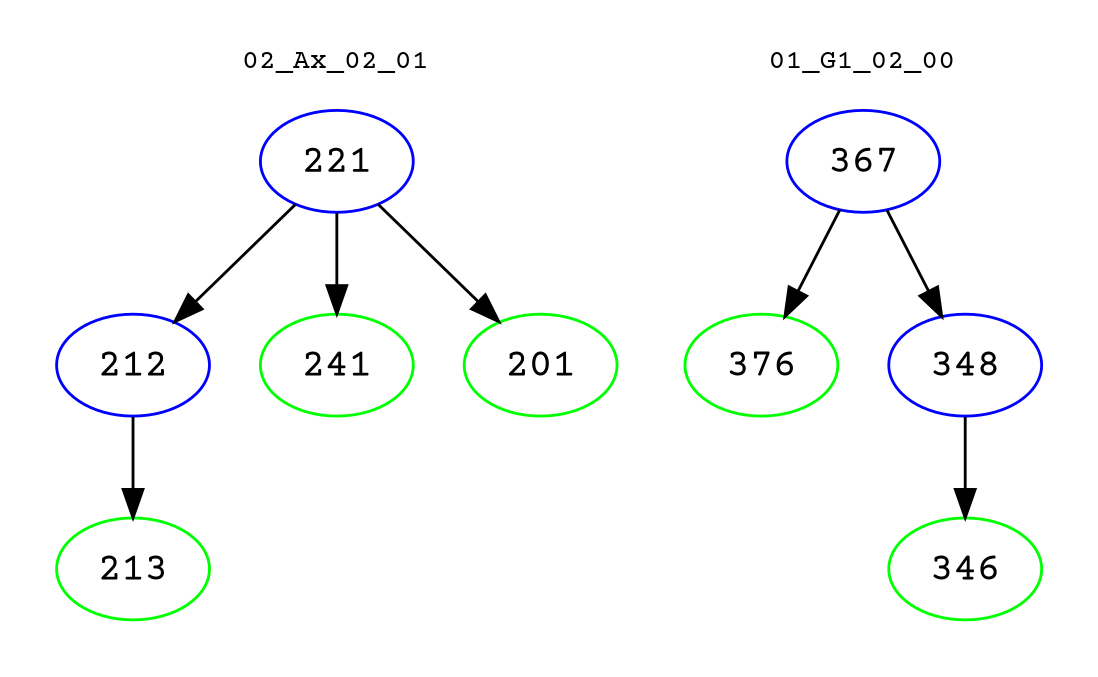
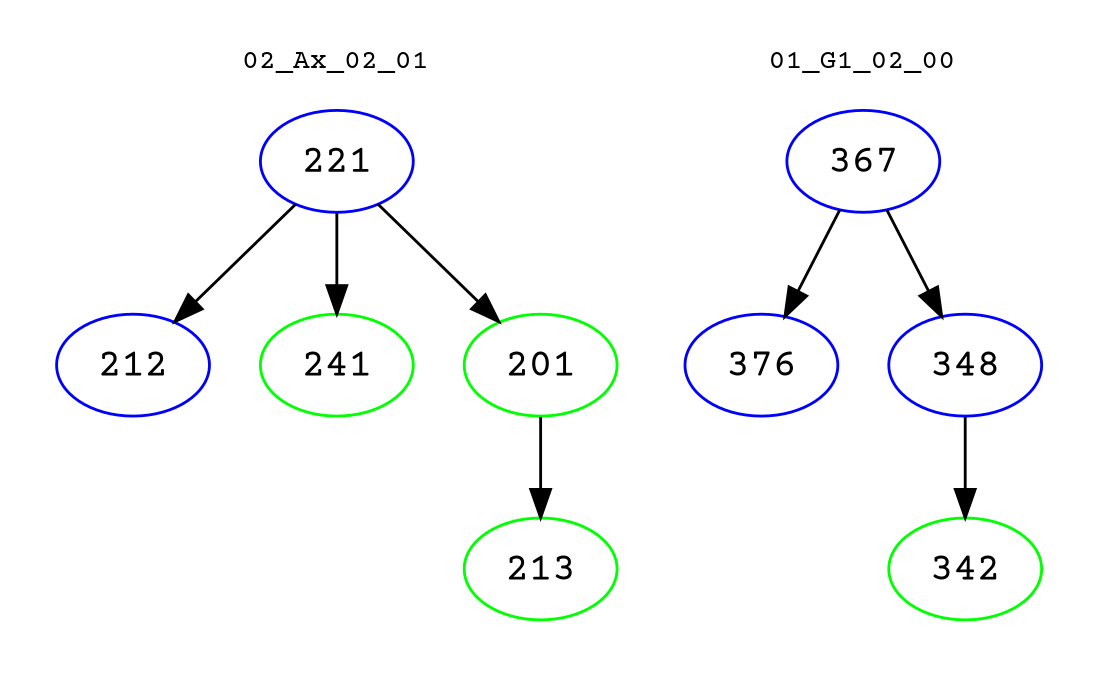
  digraph {
    fontname="Courier Prime"
    node [color=green fontname="Courier Prime"]
    edge [color=black fontname="Courier Prime"]
    n1 [color=blue label=221]
    n2 [color=blue label=212]
    n3 [label=241]
    n4 [label=201]
    n5 [label=213]
    n6 [color=blue label=367]
-   n7 [label=376]
+   n7 [color=blue label=376]
    n8 [color=blue label=348]
-   n9 [label=346]
+   n9 [label=342]
    subgraph cluster_1 {
      color=white
      fontsize=10
      label="02_Ax_02_01"
      n1
      n2
      n3
      n4
      n5
    }
    subgraph cluster_2 {
      color=white
      fontsize=10
      label="01_G1_02_00"
      n6
      n7
      n8
      n9
    }
    n1 -> n2
    n1 -> n3
    n1 -> n4
-   n2 -> n5
+   n4 -> n5
    n6 -> n7
    n6 -> n8
    n8 -> n9
  }
